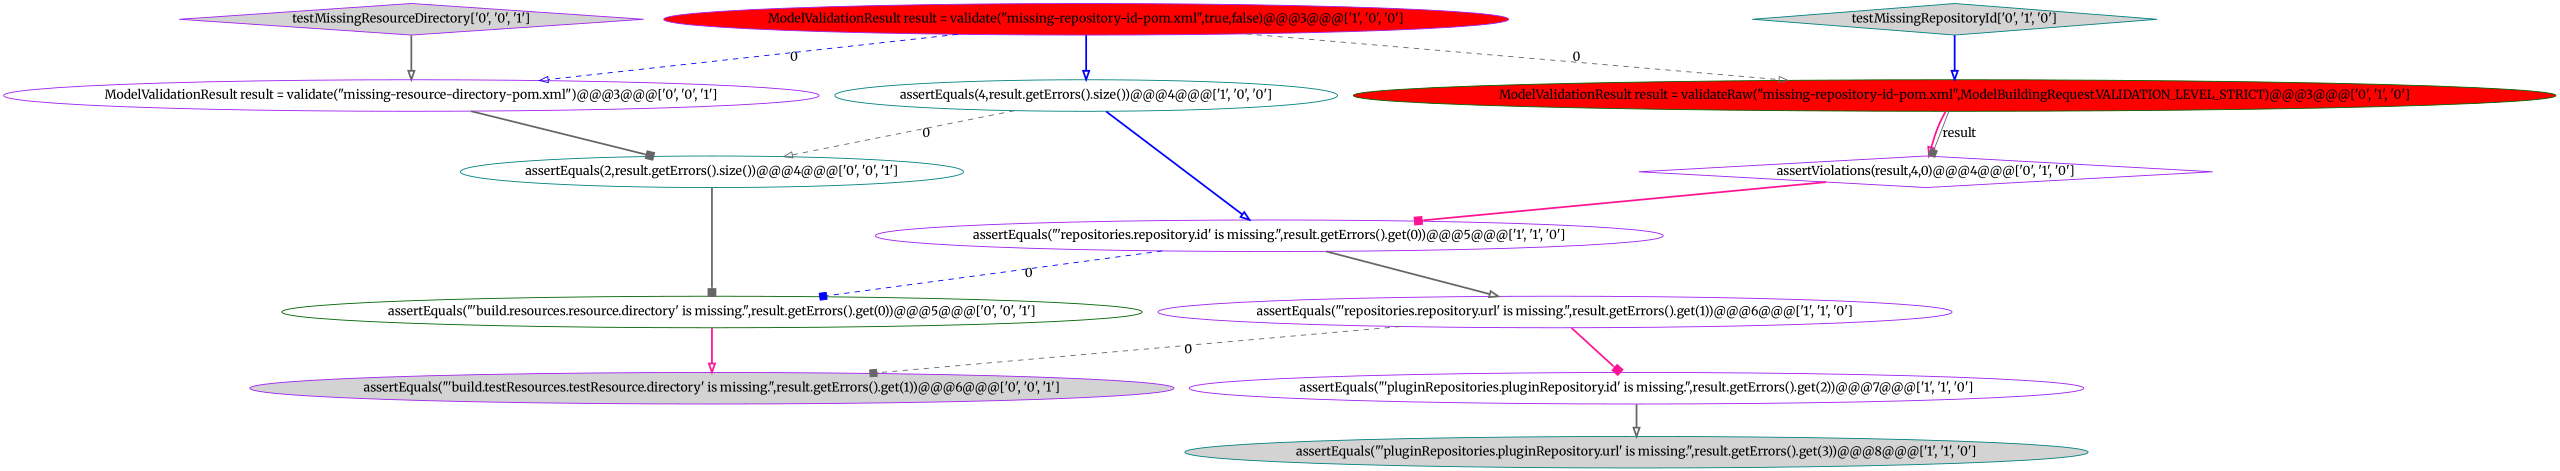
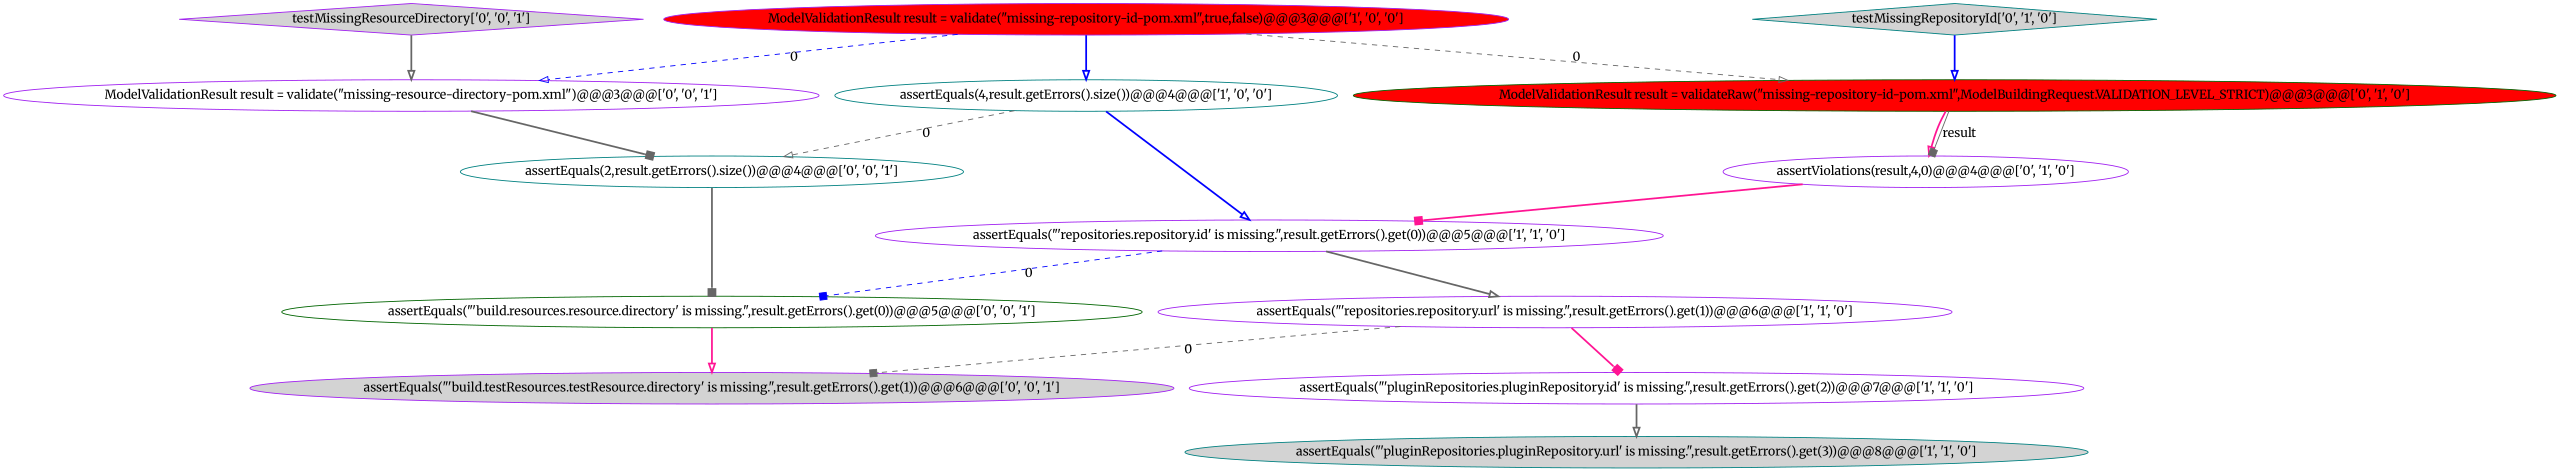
  digraph {
    fontname=Merriweather
    node [color=purple fillcolor=white fontname=Merriweather shape=ellipse style=filled]
    edge [arrowhead=onormal color=gray40 fontname=Merriweather style=bold]
    n1 [label="assertEquals(\"'repositories.repository.id' is missing.\",result.getErrors().get(0))@@@5@@@['1', '1', '0']"]
    n2 [color=darkgreen label="assertEquals(\"'build.resources.resource.directory' is missing.\",result.getErrors().get(0))@@@5@@@['0', '0', '1']"]
    n3 [label="assertEquals(\"'repositories.repository.url' is missing.\",result.getErrors().get(1))@@@6@@@['1', '1', '0']"]
    n4 [fillcolor=lightgray label="assertEquals(\"'build.testResources.testResource.directory' is missing.\",result.getErrors().get(1))@@@6@@@['0', '0', '1']"]
    n5 [label="assertEquals(\"'pluginRepositories.pluginRepository.id' is missing.\",result.getErrors().get(2))@@@7@@@['1', '1', '0']"]
    n6 [label="ModelValidationResult result = validate(\"missing-resource-directory-pom.xml\")@@@3@@@['0', '0', '1']"]
    n7 [color=teal label="assertEquals(2,result.getErrors().size())@@@4@@@['0', '0', '1']"]
    n8 [fillcolor=lightgray label="testMissingResourceDirectory['0', '0', '1']" shape=diamond]
    n9 [fillcolor=red label="ModelValidationResult result = validate(\"missing-repository-id-pom.xml\",true,false)@@@3@@@['1', '0', '0']"]
    n10 [color=teal label="assertEquals(4,result.getErrors().size())@@@4@@@['1', '0', '0']"]
    n11 [color=darkgreen fillcolor=red label="ModelValidationResult result = validateRaw(\"missing-repository-id-pom.xml\",ModelBuildingRequest.VALIDATION_LEVEL_STRICT)@@@3@@@['0', '1', '0']"]
-   n12 [label="assertViolations(result,4,0)@@@4@@@['0', '1', '0']" shape=diamond]
+   n12 [label="assertViolations(result,4,0)@@@4@@@['0', '1', '0']"]
    n13 [color=teal fillcolor=lightgray label="testMissingRepositoryId['0', '1', '0']" shape=diamond]
    n14 [color=teal fillcolor=lightgray label="assertEquals(\"'pluginRepositories.pluginRepository.url' is missing.\",result.getErrors().get(3))@@@8@@@['1', '1', '0']"]
    n1 -> n2 [arrowhead=box color=blue label=0 style=dashed]
    n1 -> n3
    n2 -> n4 [color=deeppink]
    n3 -> n4 [arrowhead=box label=0 style=dashed]
    n3 -> n5 [arrowhead=box color=deeppink]
    n5 -> n14
    n6 -> n7 [arrowhead=box]
    n7 -> n2 [arrowhead=box]
    n8 -> n6
    n9 -> n6 [color=blue label=0 style=dashed]
    n9 -> n10 [color=blue]
    n9 -> n11 [label=0 style=dashed]
    n10 -> n1 [color=blue]
    n10 -> n7 [label=0 style=dashed]
    n11 -> n12 [color=deeppink]
    n11 -> n12 [arrowhead=box label=result style=solid]
    n12 -> n1 [arrowhead=box color=deeppink]
    n13 -> n11 [color=blue]
  }
